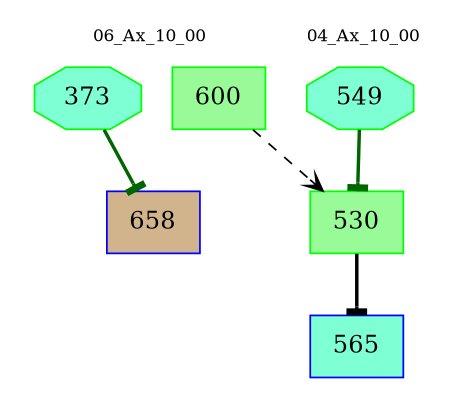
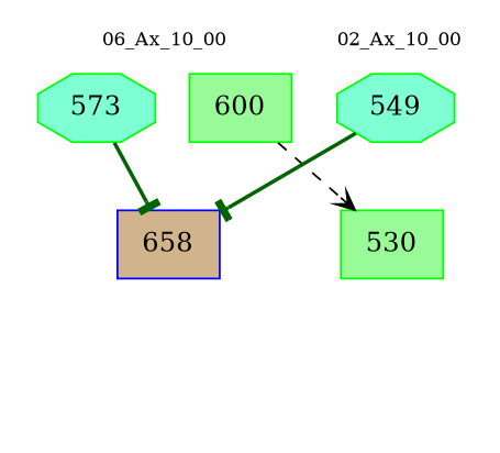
  digraph {
    node [color=green fillcolor=aquamarine shape=box style=filled]
    edge [arrowhead=tee color=black style=bold]
    n1 [fillcolor=palegreen label=600]
-   n2 [label=373 shape=octagon]
+   n2 [label=573 shape=octagon]
    n3 [color=blue fillcolor=tan label=658]
    n4 [label=549 shape=octagon]
    n5 [fillcolor=palegreen label=530]
-   n6 [color=blue label=565]
    subgraph cluster_1 {
      color=white
      fontsize=10
      label="06_Ax_10_00"
      n1
      n2
      n3
    }
    subgraph cluster_2 {
      color=white
      fontsize=10
-     label="04_Ax_10_00"
+     label="02_Ax_10_00"
      n4
      n5
-     n6
    }
    n1 -> n5 [arrowhead=vee style=dashed]
    n2 -> n3 [color=darkgreen]
-   n4 -> n5 [color=darkgreen]
-   n5 -> n6
+   n4 -> n3 [color=darkgreen]
  }
